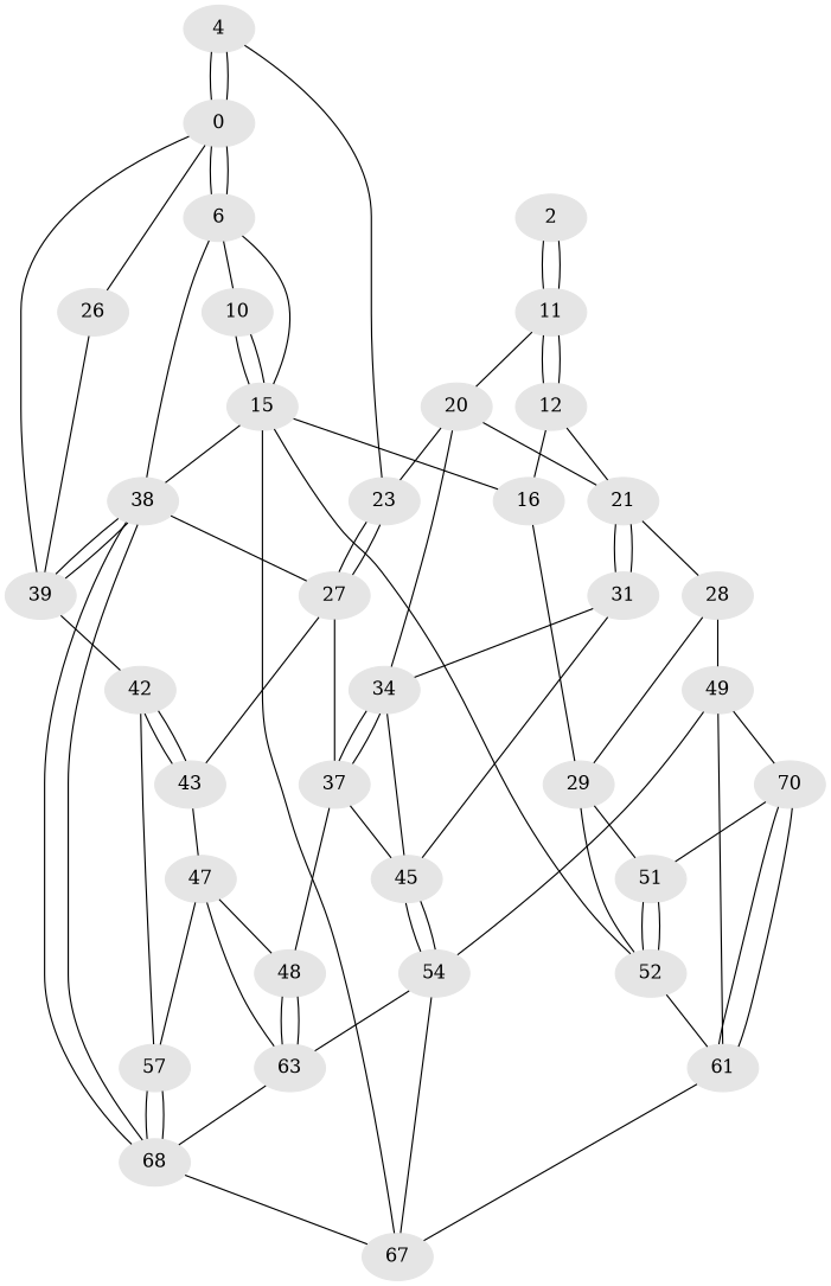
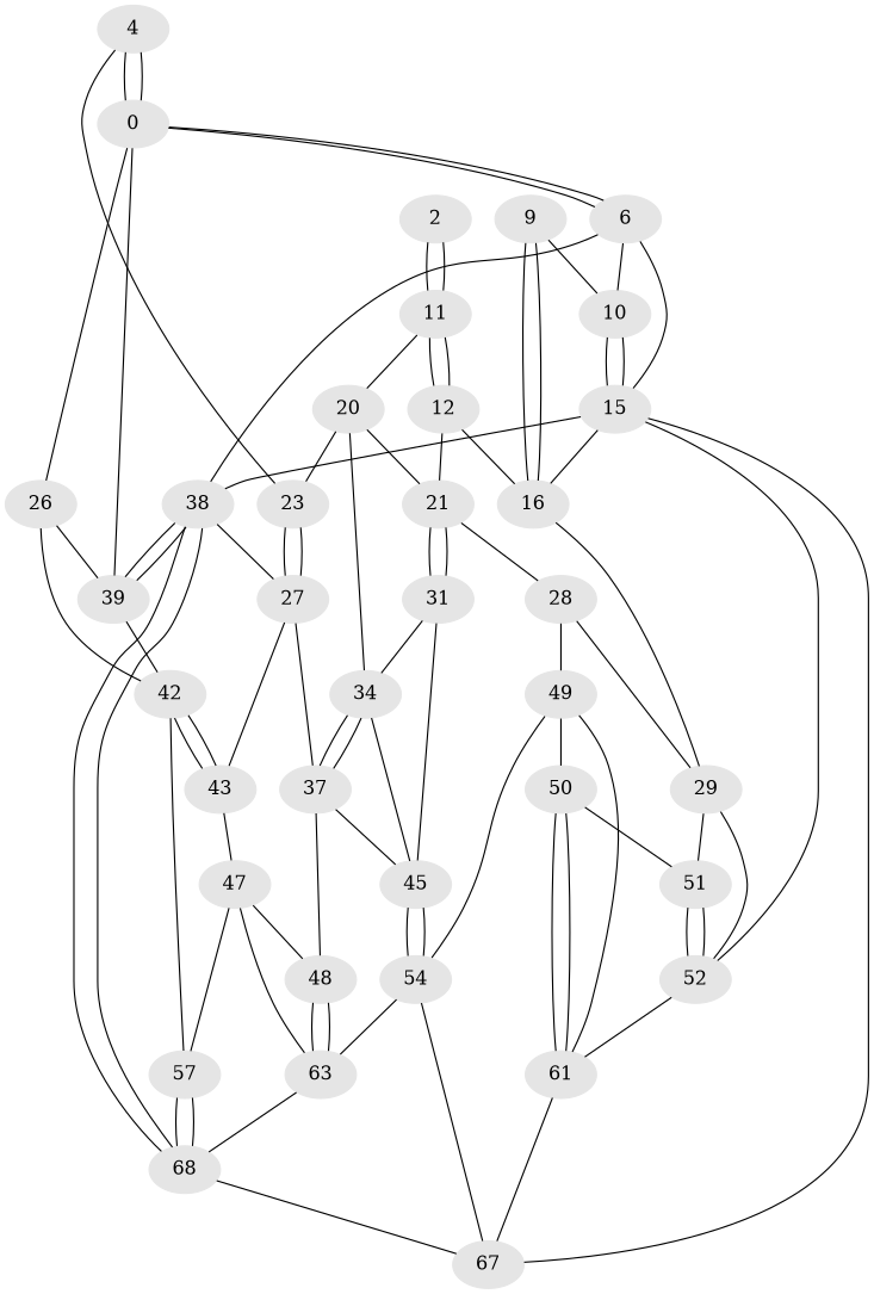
  graph {
    node [color=gray90 style=filled]
    11 [super="+14"]
    2
+   9
    10
    16 [super="+17"]
    12 [super="+18"]
    21 [super="+22"]
    20 [super="+24"]
    4 [super="+19"]
    n10 [label=0 super="+25"]
    23
    6 [super="+7"]
    26 [super="+41"]
    39 [super="+40"]
    27 [super="+36"]
    15 [super="+60"]
    38
    42 [super="+53"]
    52 [super="+59"]
    67 [super="+68"]
    n21 [label=68 super="+66"]
    29 [super="+30"]
    34 [super="+35"]
    28 [super="+33"]
    31 [super="+32"]
    61 [super="+62"]
    51
    37 [super="+44"]
    45 [super="+46"]
    49 [super="+56"]
    43
    57
    48
    47 [super="+58"]
    54 [super="+55"]
-   50 [label=70]
+   50
    63 [super="+64"]
    11 -- 12
    11 -- 12
    11 -- 20
    2 -- 11
    2 -- 11
+   9 -- 10
+   9 -- 16
+   9 -- 16
    10 -- 15
    10 -- 15
    16 -- 29
    12 -- 16
    12 -- 21
    21 -- 28
    21 -- 31
    21 -- 31
    20 -- 21
    20 -- 23
    20 -- 34
    4 -- n10
    4 -- n10
    4 -- 23
    n10 -- 6
    n10 -- 6
    n10 -- 26
    n10 -- 39
    23 -- 27
    23 -- 27
    6 -- 10
    6 -- 15
    6 -- 38
    26 -- 39
+   26 -- 42
    39 -- 42
    27 -- 37
    27 -- 43
    15 -- 16
    15 -- 38
    15 -- 52
    15 -- 67
    38 -- 39
    38 -- 39
    38 -- 27
    38 -- n21
    38 -- n21
    42 -- 43
    42 -- 43
    42 -- 57
    52 -- 61
    n21 -- 67
    29 -- 52
    29 -- 51
    34 -- 37
    34 -- 37
    34 -- 45
    28 -- 29
    28 -- 49
    31 -- 34
    31 -- 45
    61 -- 67
    51 -- 52
    51 -- 52
    37 -- 45
    37 -- 48
    45 -- 54
    45 -- 54
    49 -- 61
    49 -- 54
    49 -- 50
    43 -- 47
    57 -- n21
    57 -- n21
    48 -- 63
    48 -- 63
    47 -- 57
    47 -- 48
    47 -- 63
    54 -- 67
    54 -- 63
    50 -- 61
    50 -- 61
    50 -- 51
    63 -- n21
  }
